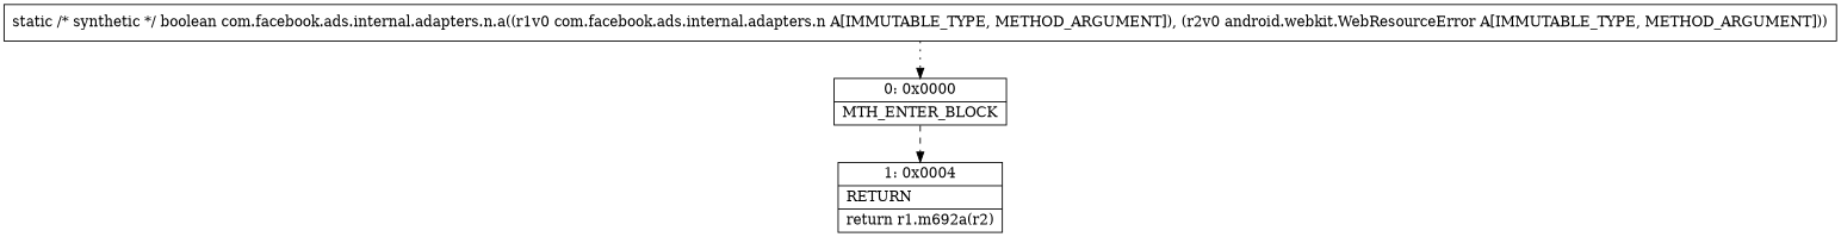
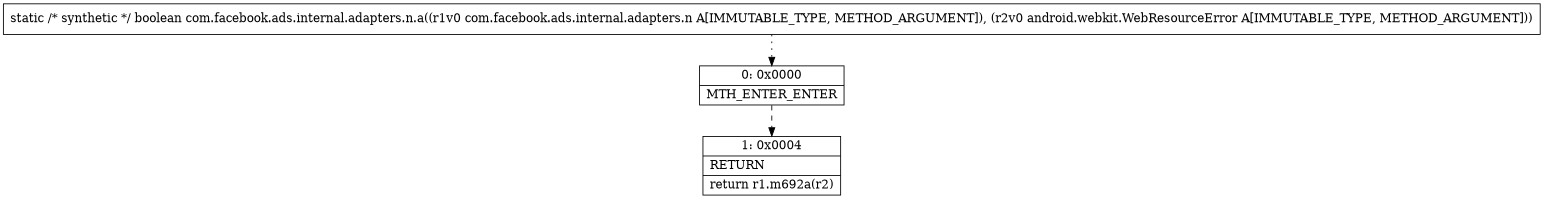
  digraph {
    node [shape=record]
-   n1 [label="{0\:\ 0x0000|MTH_ENTER_BLOCK\l}"]
+   n1 [label="{0\:\ 0x0000|MTH_ENTER_ENTER\l}"]
    n2 [label="{1\:\ 0x0004|RETURN\l|return r1.m692a(r2)\l}"]
    n3 [label="{static \/* synthetic *\/ boolean com.facebook.ads.internal.adapters.n.a((r1v0 com.facebook.ads.internal.adapters.n A[IMMUTABLE_TYPE, METHOD_ARGUMENT]), (r2v0 android.webkit.WebResourceError A[IMMUTABLE_TYPE, METHOD_ARGUMENT])) }"]
    n1 -> n2 [style=dashed]
    n3 -> n1 [style=dotted]
  }
